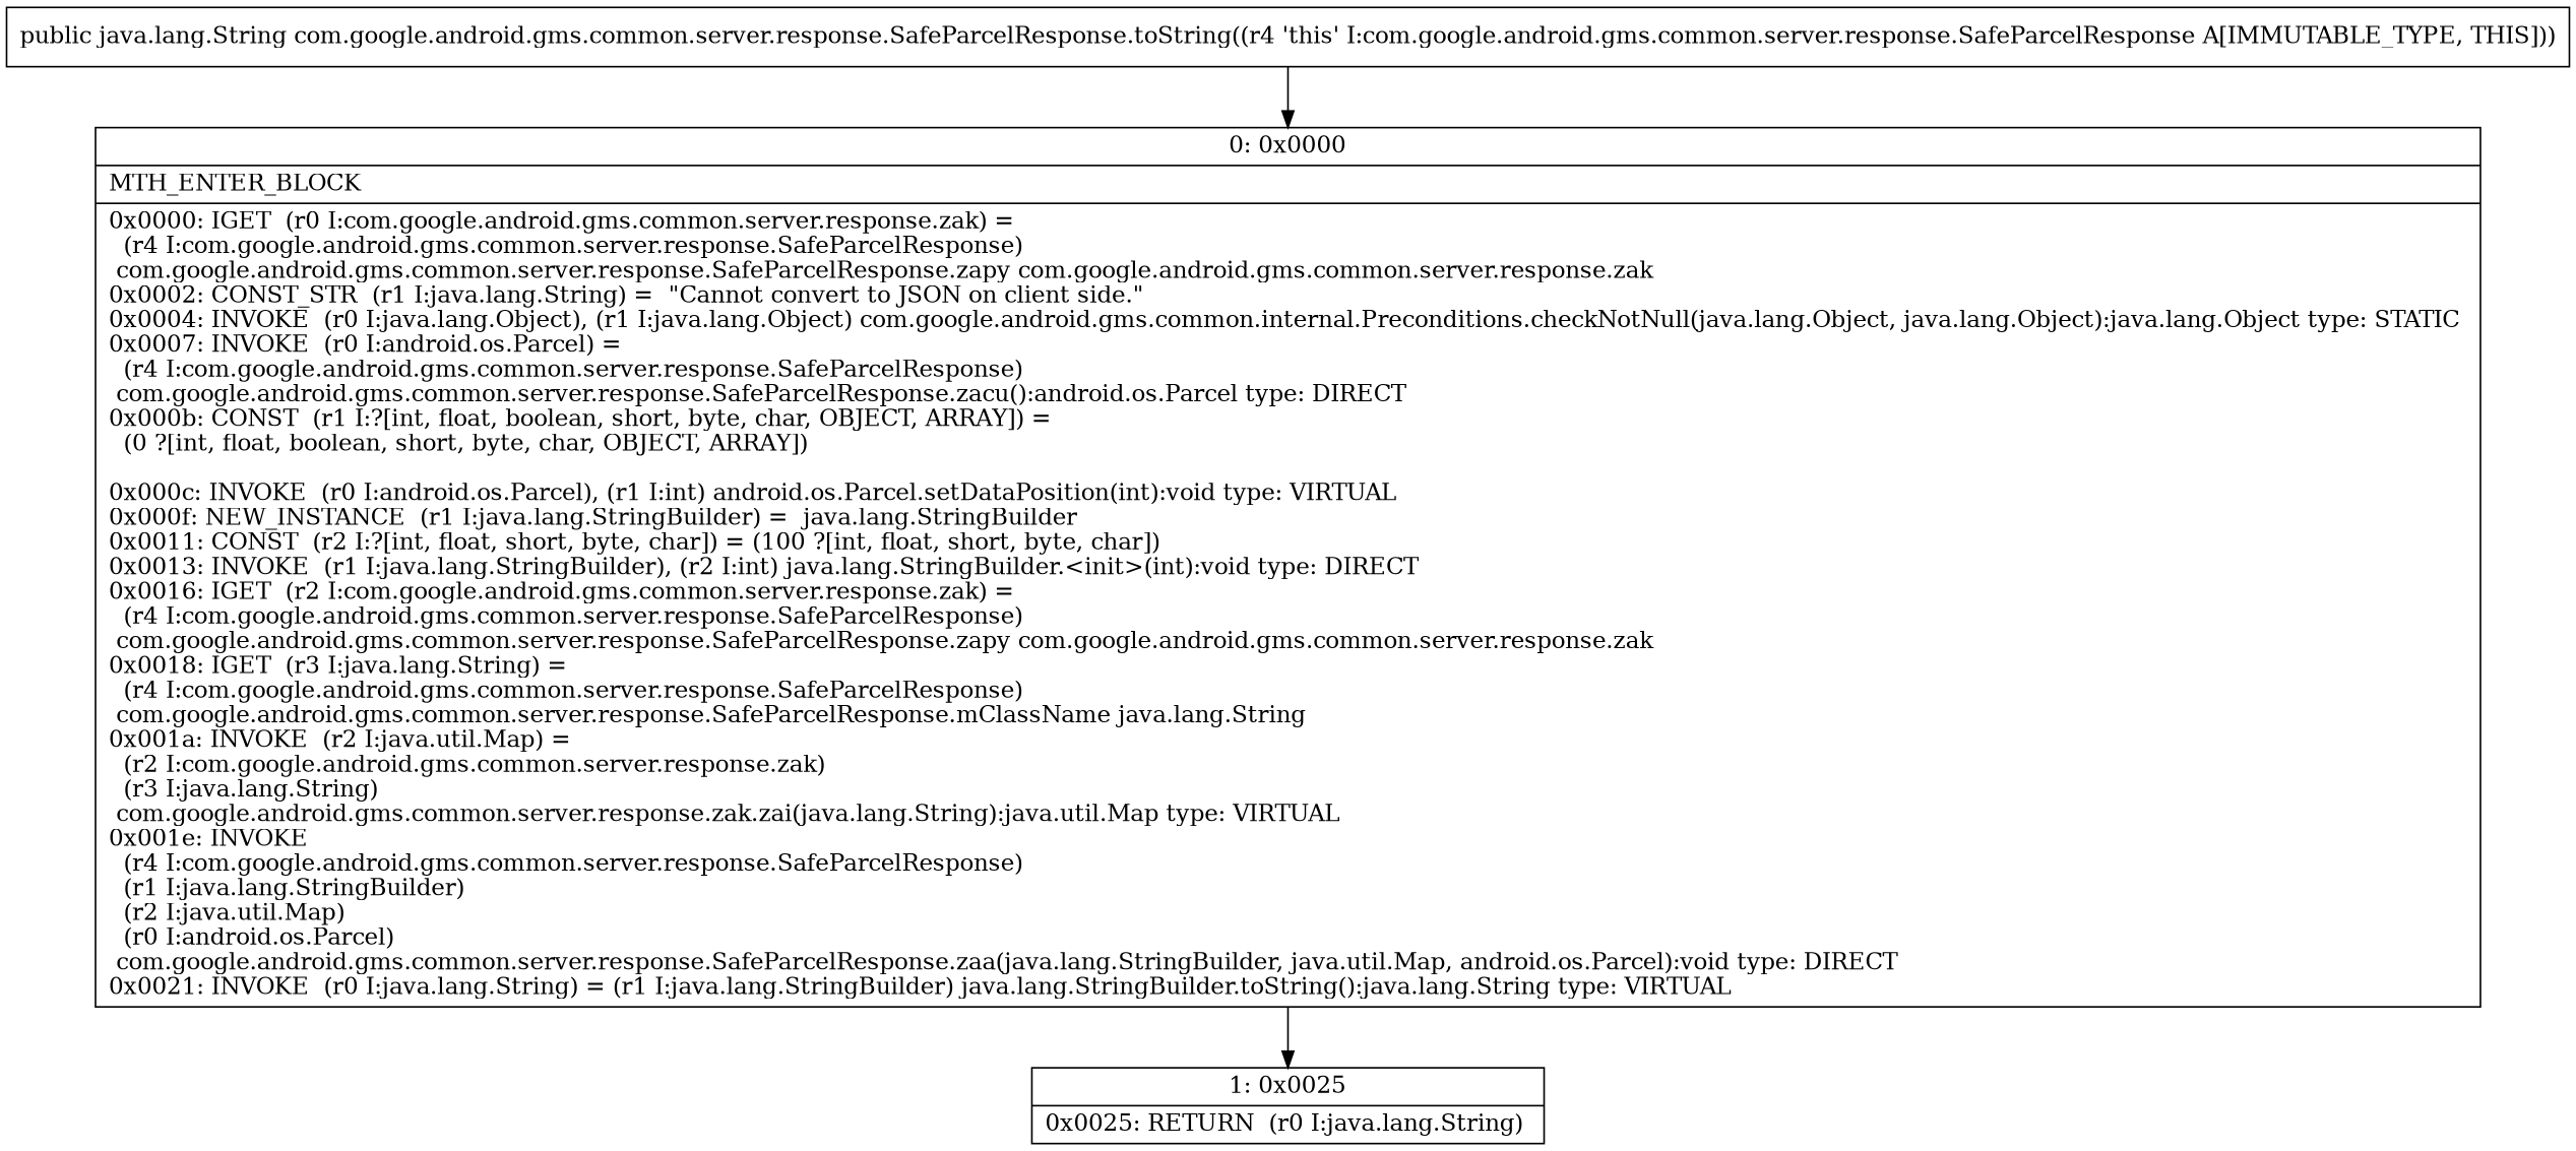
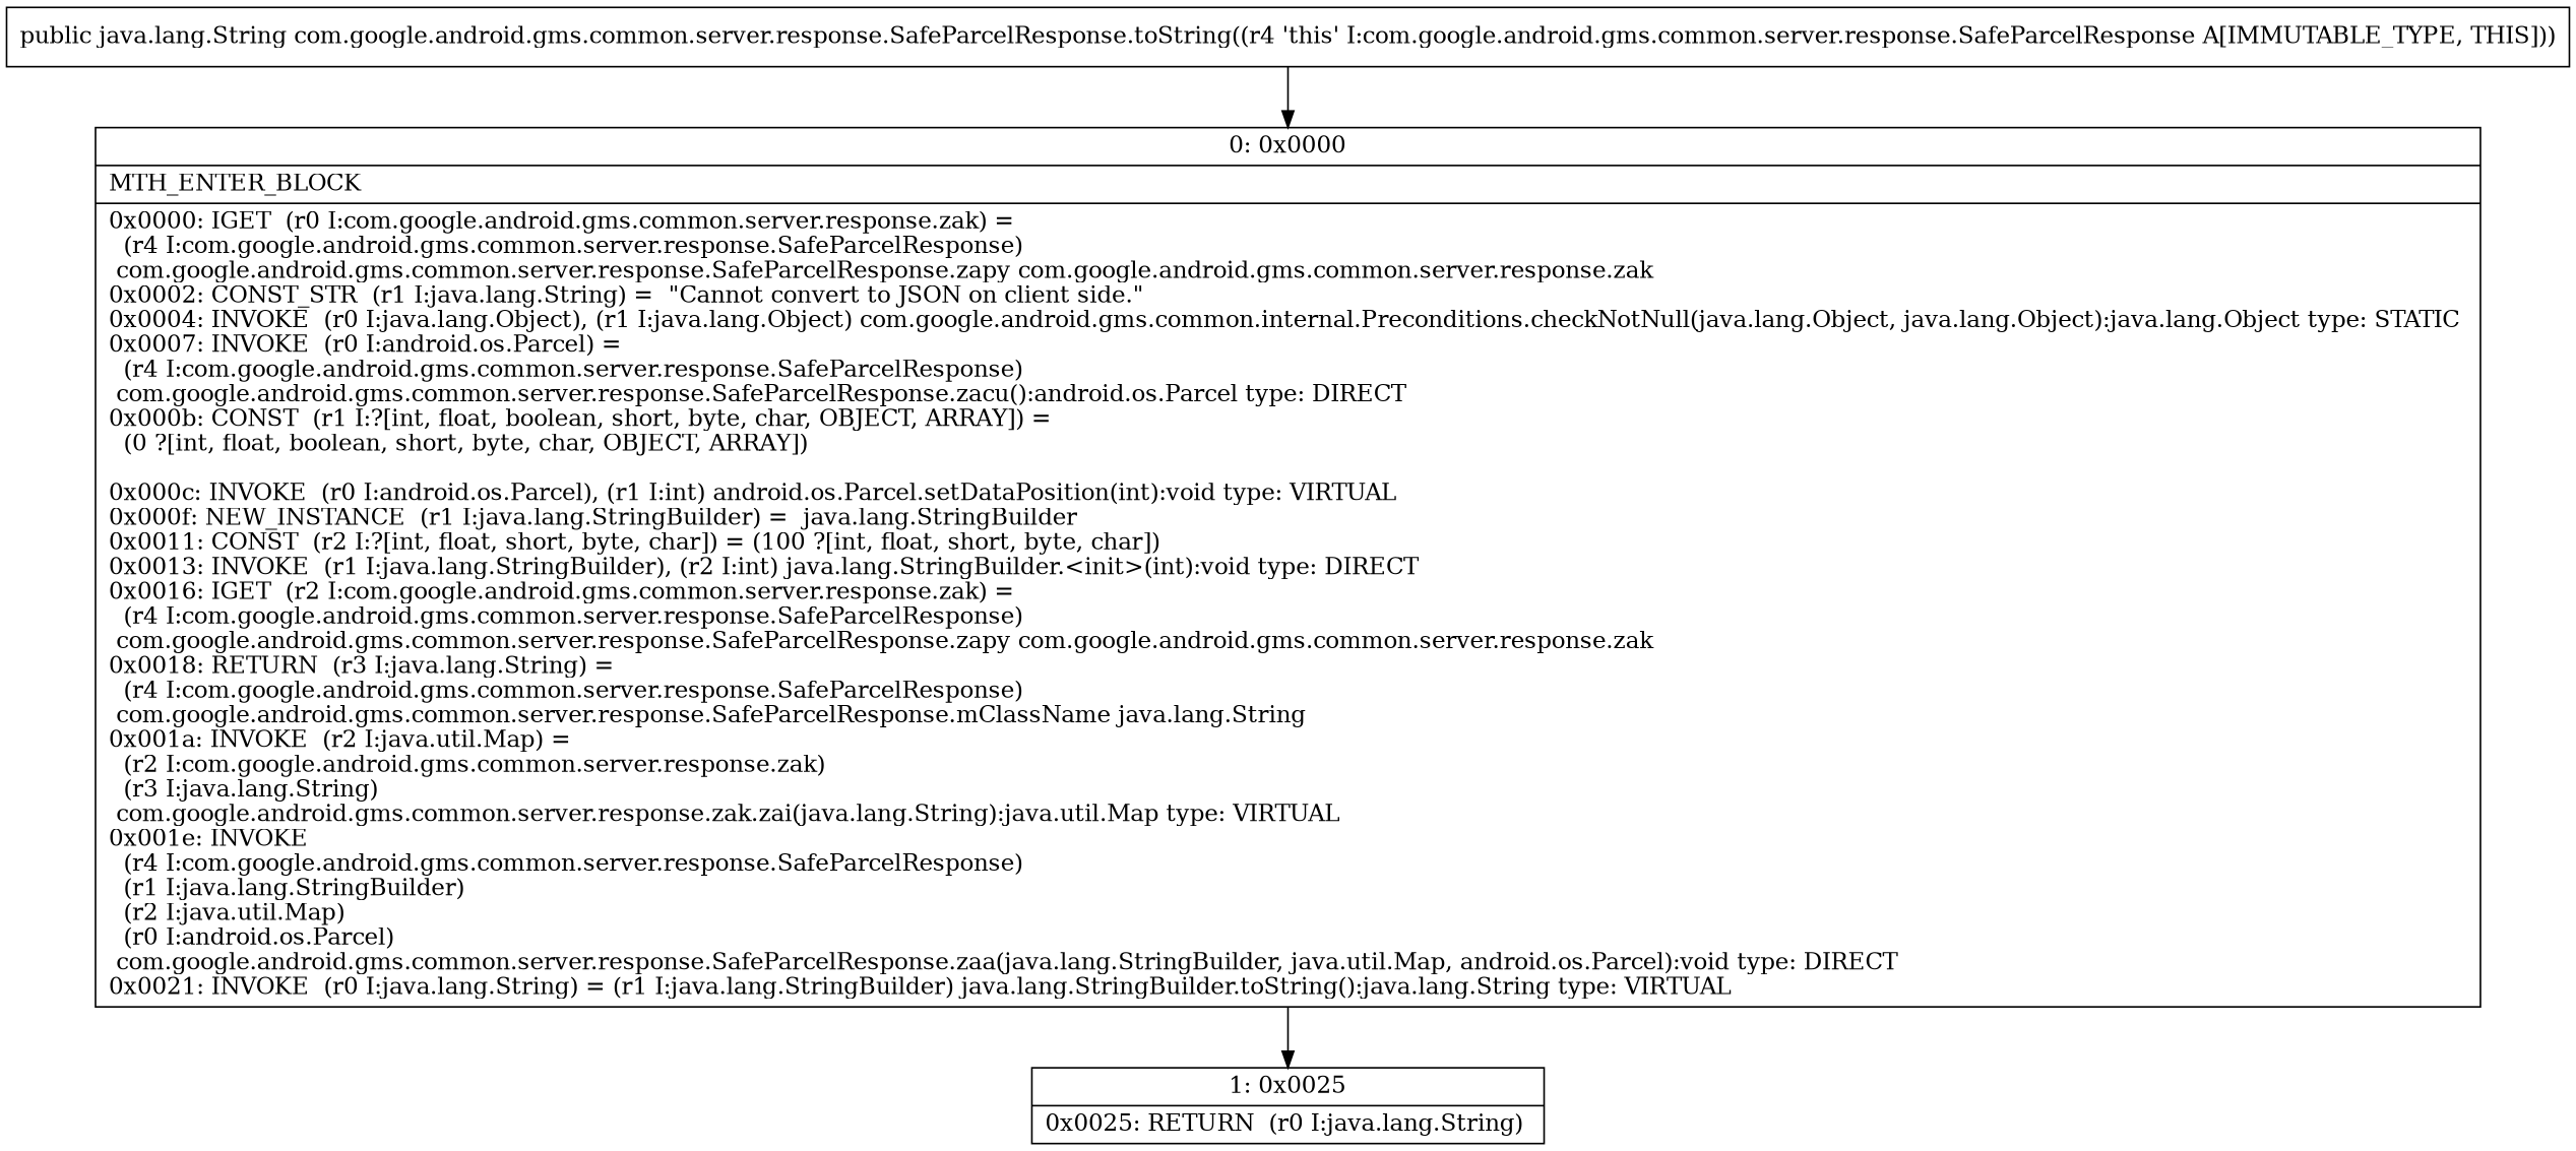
  digraph {
    node [shape=record]
-   n1 [label="{0\:\ 0x0000|MTH_ENTER_BLOCK\l|0x0000: IGET  (r0 I:com.google.android.gms.common.server.response.zak) = \l  (r4 I:com.google.android.gms.common.server.response.SafeParcelResponse)\l com.google.android.gms.common.server.response.SafeParcelResponse.zapy com.google.android.gms.common.server.response.zak \l0x0002: CONST_STR  (r1 I:java.lang.String) =  \"Cannot convert to JSON on client side.\" \l0x0004: INVOKE  (r0 I:java.lang.Object), (r1 I:java.lang.Object) com.google.android.gms.common.internal.Preconditions.checkNotNull(java.lang.Object, java.lang.Object):java.lang.Object type: STATIC \l0x0007: INVOKE  (r0 I:android.os.Parcel) = \l  (r4 I:com.google.android.gms.common.server.response.SafeParcelResponse)\l com.google.android.gms.common.server.response.SafeParcelResponse.zacu():android.os.Parcel type: DIRECT \l0x000b: CONST  (r1 I:?[int, float, boolean, short, byte, char, OBJECT, ARRAY]) = \l  (0 ?[int, float, boolean, short, byte, char, OBJECT, ARRAY])\l \l0x000c: INVOKE  (r0 I:android.os.Parcel), (r1 I:int) android.os.Parcel.setDataPosition(int):void type: VIRTUAL \l0x000f: NEW_INSTANCE  (r1 I:java.lang.StringBuilder) =  java.lang.StringBuilder \l0x0011: CONST  (r2 I:?[int, float, short, byte, char]) = (100 ?[int, float, short, byte, char]) \l0x0013: INVOKE  (r1 I:java.lang.StringBuilder), (r2 I:int) java.lang.StringBuilder.\<init\>(int):void type: DIRECT \l0x0016: IGET  (r2 I:com.google.android.gms.common.server.response.zak) = \l  (r4 I:com.google.android.gms.common.server.response.SafeParcelResponse)\l com.google.android.gms.common.server.response.SafeParcelResponse.zapy com.google.android.gms.common.server.response.zak \l0x0018: IGET  (r3 I:java.lang.String) = \l  (r4 I:com.google.android.gms.common.server.response.SafeParcelResponse)\l com.google.android.gms.common.server.response.SafeParcelResponse.mClassName java.lang.String \l0x001a: INVOKE  (r2 I:java.util.Map) = \l  (r2 I:com.google.android.gms.common.server.response.zak)\l  (r3 I:java.lang.String)\l com.google.android.gms.common.server.response.zak.zai(java.lang.String):java.util.Map type: VIRTUAL \l0x001e: INVOKE  \l  (r4 I:com.google.android.gms.common.server.response.SafeParcelResponse)\l  (r1 I:java.lang.StringBuilder)\l  (r2 I:java.util.Map)\l  (r0 I:android.os.Parcel)\l com.google.android.gms.common.server.response.SafeParcelResponse.zaa(java.lang.StringBuilder, java.util.Map, android.os.Parcel):void type: DIRECT \l0x0021: INVOKE  (r0 I:java.lang.String) = (r1 I:java.lang.StringBuilder) java.lang.StringBuilder.toString():java.lang.String type: VIRTUAL \l}"]
+   n1 [label="{0\:\ 0x0000|MTH_ENTER_BLOCK\l|0x0000: IGET  (r0 I:com.google.android.gms.common.server.response.zak) = \l  (r4 I:com.google.android.gms.common.server.response.SafeParcelResponse)\l com.google.android.gms.common.server.response.SafeParcelResponse.zapy com.google.android.gms.common.server.response.zak \l0x0002: CONST_STR  (r1 I:java.lang.String) =  \"Cannot convert to JSON on client side.\" \l0x0004: INVOKE  (r0 I:java.lang.Object), (r1 I:java.lang.Object) com.google.android.gms.common.internal.Preconditions.checkNotNull(java.lang.Object, java.lang.Object):java.lang.Object type: STATIC \l0x0007: INVOKE  (r0 I:android.os.Parcel) = \l  (r4 I:com.google.android.gms.common.server.response.SafeParcelResponse)\l com.google.android.gms.common.server.response.SafeParcelResponse.zacu():android.os.Parcel type: DIRECT \l0x000b: CONST  (r1 I:?[int, float, boolean, short, byte, char, OBJECT, ARRAY]) = \l  (0 ?[int, float, boolean, short, byte, char, OBJECT, ARRAY])\l \l0x000c: INVOKE  (r0 I:android.os.Parcel), (r1 I:int) android.os.Parcel.setDataPosition(int):void type: VIRTUAL \l0x000f: NEW_INSTANCE  (r1 I:java.lang.StringBuilder) =  java.lang.StringBuilder \l0x0011: CONST  (r2 I:?[int, float, short, byte, char]) = (100 ?[int, float, short, byte, char]) \l0x0013: INVOKE  (r1 I:java.lang.StringBuilder), (r2 I:int) java.lang.StringBuilder.\<init\>(int):void type: DIRECT \l0x0016: IGET  (r2 I:com.google.android.gms.common.server.response.zak) = \l  (r4 I:com.google.android.gms.common.server.response.SafeParcelResponse)\l com.google.android.gms.common.server.response.SafeParcelResponse.zapy com.google.android.gms.common.server.response.zak \l0x0018: RETURN  (r3 I:java.lang.String) = \l  (r4 I:com.google.android.gms.common.server.response.SafeParcelResponse)\l com.google.android.gms.common.server.response.SafeParcelResponse.mClassName java.lang.String \l0x001a: INVOKE  (r2 I:java.util.Map) = \l  (r2 I:com.google.android.gms.common.server.response.zak)\l  (r3 I:java.lang.String)\l com.google.android.gms.common.server.response.zak.zai(java.lang.String):java.util.Map type: VIRTUAL \l0x001e: INVOKE  \l  (r4 I:com.google.android.gms.common.server.response.SafeParcelResponse)\l  (r1 I:java.lang.StringBuilder)\l  (r2 I:java.util.Map)\l  (r0 I:android.os.Parcel)\l com.google.android.gms.common.server.response.SafeParcelResponse.zaa(java.lang.StringBuilder, java.util.Map, android.os.Parcel):void type: DIRECT \l0x0021: INVOKE  (r0 I:java.lang.String) = (r1 I:java.lang.StringBuilder) java.lang.StringBuilder.toString():java.lang.String type: VIRTUAL \l}"]
    n2 [label="{1\:\ 0x0025|0x0025: RETURN  (r0 I:java.lang.String) \l}"]
    n3 [label="{public java.lang.String com.google.android.gms.common.server.response.SafeParcelResponse.toString((r4 'this' I:com.google.android.gms.common.server.response.SafeParcelResponse A[IMMUTABLE_TYPE, THIS])) }"]
    n1 -> n2
    n3 -> n1
  }
